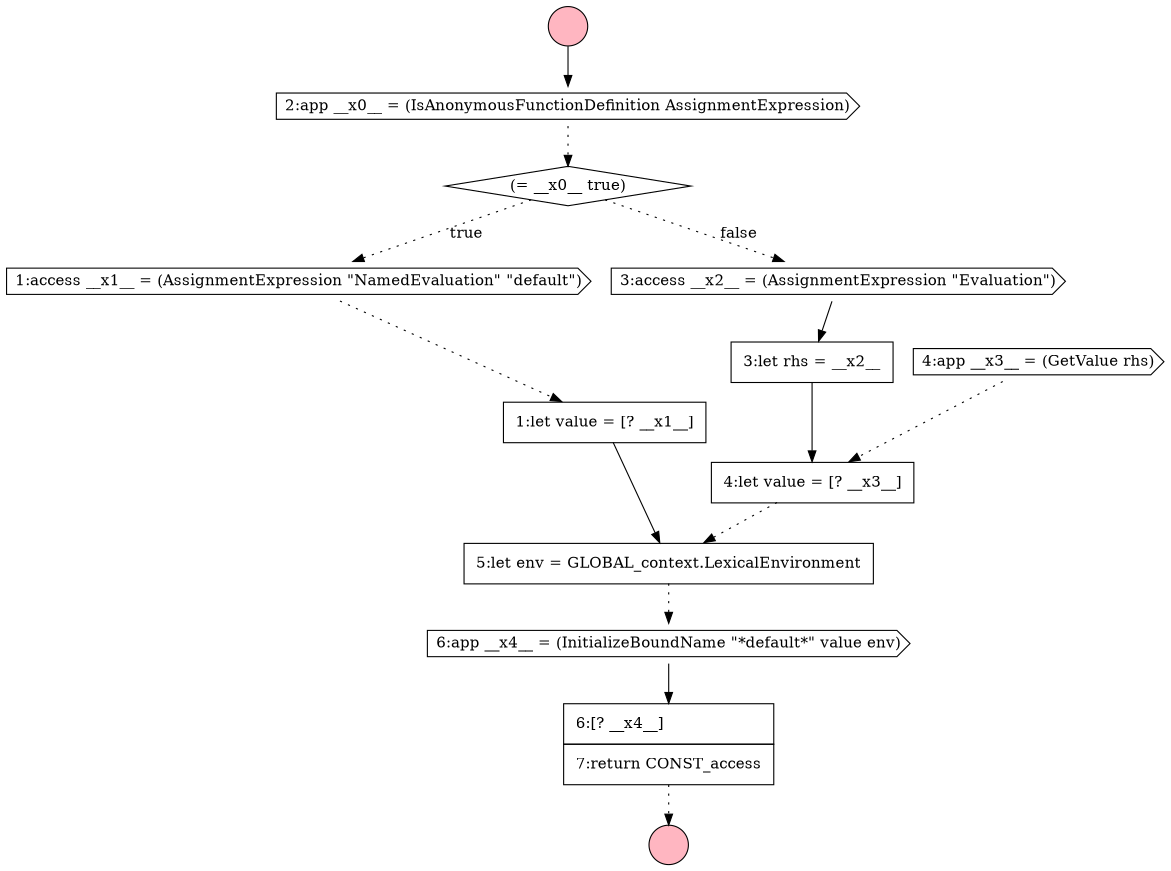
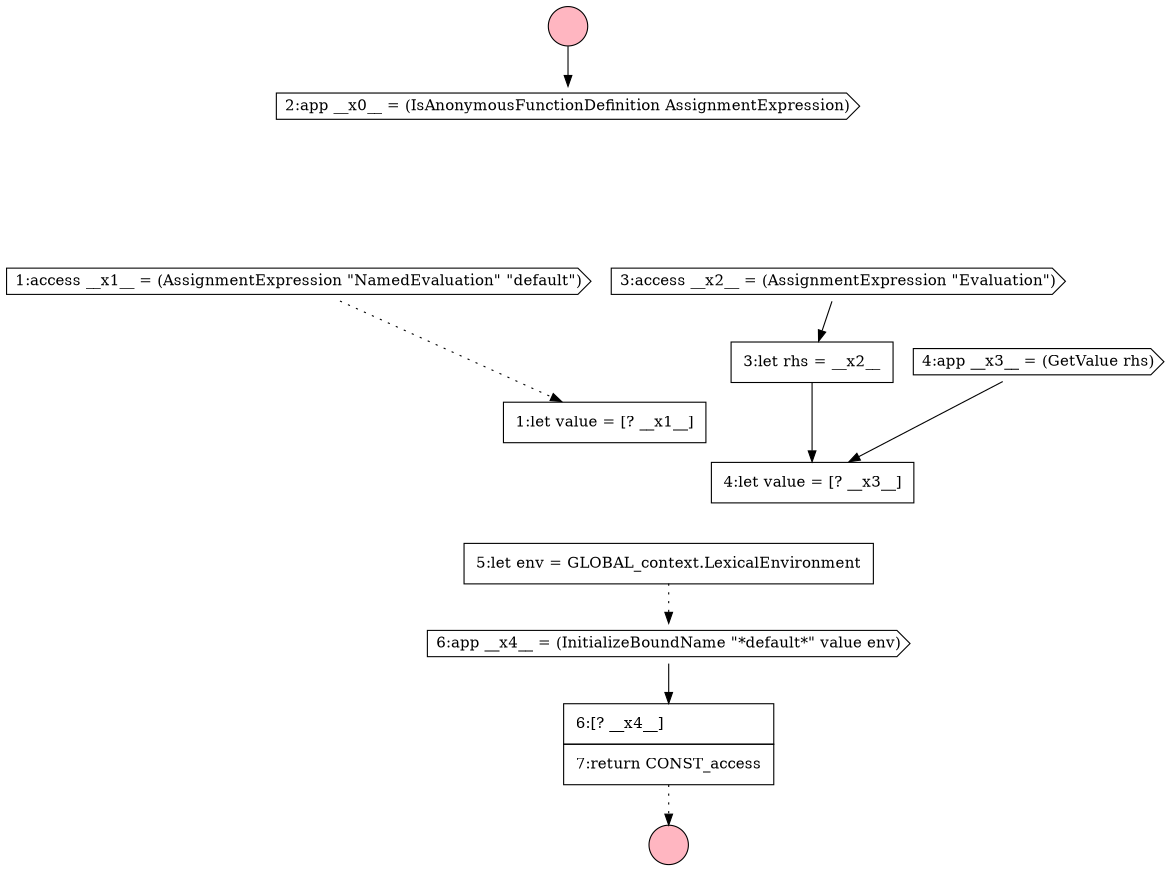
  digraph {
    node [color=black fillcolor=white shape=none style=filled]
    edge [color=black style=dotted]
    n1 [label=<<font color="black">     <table border="0" cellborder="1" cellspacing="0" cellpadding="10">       <tr><td align="left">3:let rhs = __x2__</td></tr>     </table>   </font>> margin=0]
    n2 [label=<<font color="black">     <table border="0" cellborder="1" cellspacing="0" cellpadding="10">       <tr><td align="left">4:let value = [? __x3__]</td></tr>     </table>   </font>> margin=0]
    n3 [label=<<font color="black">4:app __x3__ = (GetValue rhs)</font>> shape=cds]
    n4 [label=<<font color="black">1:access __x1__ = (AssignmentExpression &quot;NamedEvaluation&quot; &quot;default&quot;)</font>> shape=cds]
    n5 [label=<<font color="black">     <table border="0" cellborder="1" cellspacing="0" cellpadding="10">       <tr><td align="left">1:let value = [? __x1__]</td></tr>     </table>   </font>> margin=0]
    n6 [label=<<font color="black">     <table border="0" cellborder="1" cellspacing="0" cellpadding="10">       <tr><td align="left">5:let env = GLOBAL_context.LexicalEnvironment</td></tr>     </table>   </font>> margin=0]
    n7 [fillcolor=lightpink label=" " shape=circle]
    n8 [label=<<font color="black">2:app __x0__ = (IsAnonymousFunctionDefinition AssignmentExpression)</font>> shape=cds]
-   n9 [label=<<font color="black">(= __x0__ true)</font>> shape=diamond]
    n10 [fillcolor=lightpink label=" " shape=circle]
    n11 [label=<<font color="black">3:access __x2__ = (AssignmentExpression &quot;Evaluation&quot;)</font>> shape=cds]
    n12 [label=<<font color="black">6:app __x4__ = (InitializeBoundName &quot;*default*&quot; value env)</font>> shape=cds]
    n13 [label=<<font color="black">     <table border="0" cellborder="1" cellspacing="0" cellpadding="10">       <tr><td align="left">6:[? __x4__]</td></tr>       <tr><td align="left">7:return CONST_access</td></tr>     </table>   </font>> margin=0]
    n1 -> n2 [style=solid]
-   n2 -> n6
-   n3 -> n2
+   n3 -> n2 [style=solid]
    n4 -> n5
-   n5 -> n6 [style=solid]
    n6 -> n12
    n7 -> n8 [style=solid]
-   n8 -> n9
-   n9 -> n4 [label=<<font color="black">true</font>>]
-   n9 -> n11 [label=<<font color="black">false</font>>]
    n11 -> n1 [style=solid]
    n12 -> n13 [style=solid]
    n13 -> n10
  }
